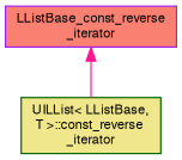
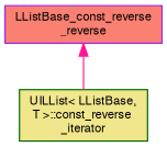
  digraph {
    node [fontname=FreeSans fontsize=10 shape=record style=filled]
    n1 [color=darkgreen fillcolor=khaki fontcolor=black height=0.2 label="UILList\< LListBase,\l T \>::const_reverse\l_iterator" width=0.4]
-   n2 [color=purple height=0.2 label="LListBase_const_reverse\l_iterator" width=0.4 fillcolor=salmon]
+   n2 [color=purple height=0.2 label="LListBase_const_reverse\l_reverse" width=0.4 fillcolor=salmon]
    n2 -> n1 [color=deeppink dir=back fontname=FreeSans fontsize=10 labelfontname=FreeSans labelfontsize=10 style=solid]
  }
